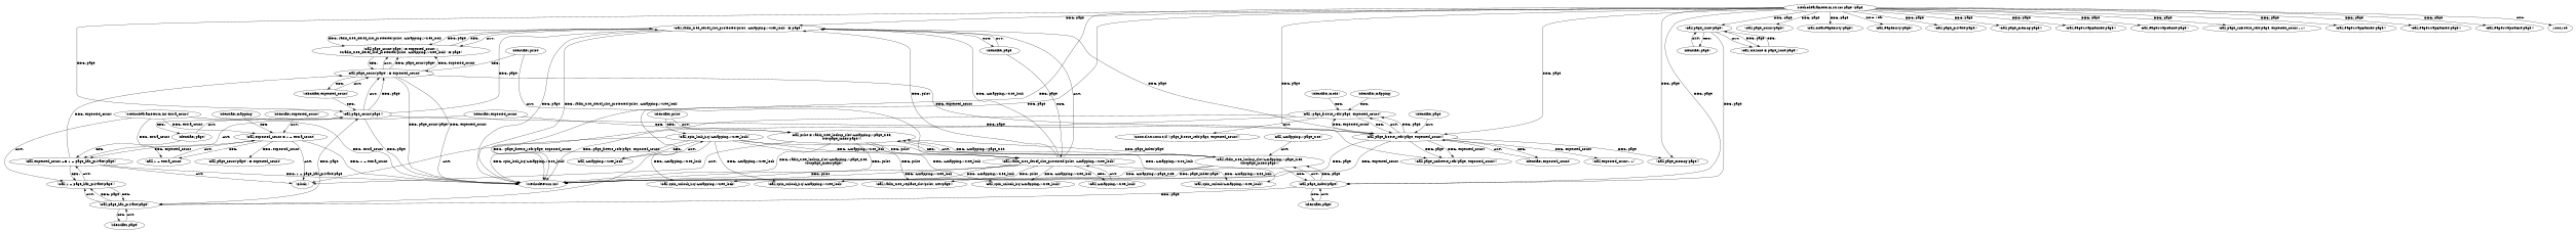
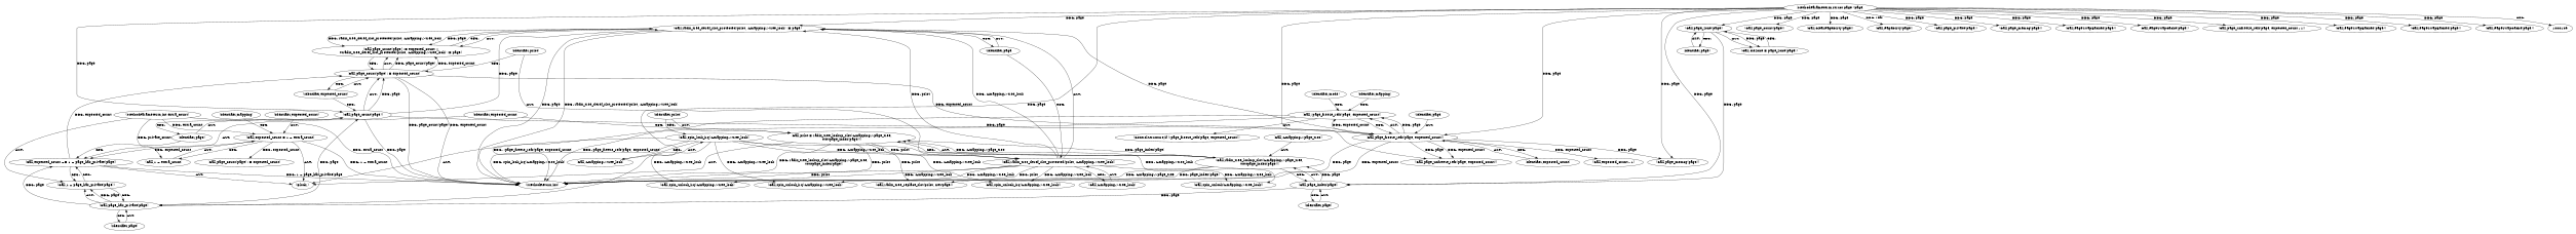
  digraph {
    n1 [label="(Call,!page_freeze_refs(page, expected_count))"]
    n2 [label="(Call,page_freeze_refs(page, expected_count))"]
    n3 [label="(MethodReturn,int)"]
    n4 [label="(ControlStructure,if (!page_freeze_refs(page, expected_count)))"]
    n5 [label="(Call,page_unfreeze_refs(page, expected_count))"]
    n6 [label="(Call,page_memcg(page))"]
    n7 [label="(Identifier,expected_count)"]
    n8 [label="(Call,expected_count - 1)"]
    n9 [label="(Call,radix_tree_deref_slot_protected(pslot, &mapping->tree_lock) != page)"]
    n10 [label="(Identifier,page)"]
    n11 [label="(Call,page_count(page) != expected_count ||\n\t\tradix_tree_deref_slot_protected(pslot, &mapping->tree_lock) != page)"]
    n12 [label="(Call,radix_tree_deref_slot_protected(pslot, &mapping->tree_lock))"]
    n13 [label="(Call,page_count(page) != expected_count)"]
    n14 [label="(Call,&mapping->tree_lock)"]
    n15 [label="(Call,spin_unlock_irq(&mapping->tree_lock))"]
    n16 [label="(Call,spin_unlock_irq(&mapping->tree_lock))"]
    n17 [label="(Call,spin_unlock(&mapping->tree_lock))"]
    n18 [label="(Call,radix_tree_replace_slot(pslot, newpage))"]
    n19 [label="(Call,spin_unlock_irq(&mapping->tree_lock))"]
    n20 [label="(Call,pslot = radix_tree_lookup_slot(&mapping->page_tree,\n \t\t\t\t\tpage_index(page)))"]
    n21 [label="(Call,radix_tree_lookup_slot(&mapping->page_tree,\n \t\t\t\t\tpage_index(page)))"]
    n22 [label="(Block,)"]
    n23 [label="(Call,page_index(page))"]
    n24 [label="(Call,page_has_private(page))"]
    n25 [label="(Identifier,page)"]
    n26 [label="(Call,page_count(page))"]
    n27 [label="(Call,expected_count += 1 + page_has_private(page))"]
    n28 [label="(Identifier,page)"]
    n29 [label="(Call,1 + page_has_private(page))"]
    n30 [label="(Call,page_zone(page))"]
    n31 [label="(Call,oldzone = page_zone(page))"]
    n32 [label="(Identifier,page)"]
    n33 [label="(MethodParameterIn,struct page *page)"]
    n34 [label="(Call,page_count(page))"]
    n35 [label="(Call,ClearPageDirty(page))"]
    n36 [label="(Call,PageDirty(page))"]
    n37 [label="(Call,page_private(page))"]
    n38 [label="(Call,page_memcg(page))"]
    n39 [label="(Call,PageSwapBacked(page))"]
    n40 [label="(Call,PageSwapCache(page))"]
    n41 [label="(Call,page_unfreeze_refs(page, expected_count - 1))"]
    n42 [label="(Call,PageSwapBacked(page))"]
    n43 [label="(Call,PageSwapBacked(page))"]
    n44 [label="(Call,PageSwapCache(page))"]
    1000109
    n46 [label="(Identifier,page)"]
    n47 [label="(Call,spin_lock_irq(&mapping->tree_lock))"]
    n48 [label="(Call,&mapping->tree_lock)"]
    n49 [label="(Identifier,expected_count)"]
    n50 [label="(Call,expected_count = 1 + extra_count)"]
    n51 [label="(Call,1 + extra_count)"]
    n52 [label="(Call,page_count(page) != expected_count)"]
    n53 [label="(MethodParameterIn,int extra_count)"]
    n54 [label="(Identifier,mapping)"]
    n55 [label="(Identifier,page)"]
    n56 [label="(Identifier,pslot)"]
    n57 [label="(Identifier,expected_count)"]
    n58 [label="(Identifier,mapping)"]
    n59 [label="(Identifier,pslot)"]
    n60 [label="(Call,&mapping->page_tree)"]
    n61 [label="(Identifier,mode)"]
    n62 [label="(Identifier,expected_count)"]
    n1 -> n2 [label="CFG: "]
    n1 -> n3 [label="DDG: !page_freeze_refs(page, expected_count)"]
    n1 -> n3 [label="DDG: page_freeze_refs(page, expected_count)"]
    n1 -> n4 [label="AST: "]
    n2 -> n1 [label="AST: "]
    n2 -> n1 [label="DDG: page"]
    n2 -> n1 [label="DDG: expected_count"]
    n2 -> n3 [label="DDG: expected_count"]
    n2 -> n3 [label="DDG: page"]
    n2 -> n5 [label="DDG: page"]
    n2 -> n5 [label="DDG: expected_count"]
    n2 -> n6 [label="DDG: page"]
    n2 -> n7 [label="CFG: "]
    n2 -> n8 [label="DDG: expected_count"]
    n7 -> n2 [label="AST: "]
    n9 -> n2 [label="DDG: page"]
    n9 -> n3 [label="DDG: radix_tree_deref_slot_protected(pslot, &mapping->tree_lock)"]
    n9 -> n3 [label="DDG: page"]
    n9 -> n10 [label="CFG: "]
    n9 -> n11 [label="AST: "]
    n9 -> n11 [label="DDG: radix_tree_deref_slot_protected(pslot, &mapping->tree_lock)"]
    n9 -> n11 [label="DDG: page"]
    n10 -> n9 [label="AST: "]
    n10 -> n12 [label="CFG: "]
    n11 -> n9 [label="CFG: "]
    n11 -> n13 [label="CFG: "]
    n12 -> n3 [label="DDG: pslot"]
    n12 -> n9 [label="AST: "]
    n12 -> n9 [label="DDG: pslot"]
    n12 -> n9 [label="DDG: &mapping->tree_lock"]
    n12 -> n14 [label="CFG: "]
    n12 -> n15 [label="DDG: &mapping->tree_lock"]
    n12 -> n16 [label="DDG: &mapping->tree_lock"]
    n12 -> n17 [label="DDG: &mapping->tree_lock"]
    n12 -> n18 [label="DDG: pslot"]
    n12 -> n19 [label="DDG: &mapping->tree_lock"]
    n13 -> n2 [label="DDG: expected_count"]
    n13 -> n3 [label="DDG: page_count(page)"]
    n13 -> n3 [label="DDG: expected_count"]
    n13 -> n11 [label="AST: "]
    n13 -> n11 [label="DDG: page_count(page)"]
    n13 -> n11 [label="DDG: expected_count"]
    n13 -> n49 [label="CFG: "]
    n14 -> n12 [label="AST: "]
    n20 -> n3 [label="DDG: pslot"]
    n20 -> n3 [label="DDG: radix_tree_lookup_slot(&mapping->page_tree,\n \t\t\t\t\tpage_index(page))"]
    n20 -> n12 [label="DDG: pslot"]
    n20 -> n18 [label="DDG: pslot"]
    n20 -> n21 [label="CFG: "]
    n20 -> n22 [label="AST: "]
    n21 -> n3 [label="DDG: page_index(page)"]
    n21 -> n3 [label="DDG: &mapping->page_tree"]
    n21 -> n20 [label="AST: "]
    n21 -> n20 [label="DDG: &mapping->page_tree"]
    n21 -> n20 [label="DDG: page_index(page)"]
    n21 -> n23 [label="CFG: "]
    n23 -> n21 [label="AST: "]
    n23 -> n21 [label="DDG: page"]
    n23 -> n24 [label="DDG: page"]
    n23 -> n25 [label="CFG: "]
    n24 -> n26 [label="DDG: page"]
+   n24 -> n27 [label="DDG: page"]
    n24 -> n28 [label="CFG: "]
    n24 -> n29 [label="AST: "]
    n24 -> n29 [label="DDG: page"]
    n25 -> n23 [label="AST: "]
    n26 -> n2 [label="DDG: page"]
    n26 -> n3 [label="DDG: page"]
    n26 -> n9 [label="DDG: page"]
    n26 -> n13 [label="AST: "]
    n26 -> n13 [label="DDG: page"]
    n26 -> n46 [label="CFG: "]
    n27 -> n3 [label="DDG: 1 + page_has_private(page)"]
    n27 -> n13 [label="DDG: expected_count"]
    n27 -> n22 [label="AST: "]
    n27 -> n29 [label="CFG: "]
    n28 -> n24 [label="AST: "]
    n29 -> n24 [label="CFG: "]
-   n29 -> n27 [label="AST: "]
+   n29 -> n27 [label="CFG: "]
    n30 -> n23 [label="DDG: page"]
    n30 -> n31 [label="AST: "]
    n30 -> n31 [label="DDG: page"]
    n30 -> n32 [label="CFG: "]
    n31 -> n30 [label="CFG: "]
    n32 -> n30 [label="AST: "]
    n33 -> n2 [label="DDG: page"]
-   n33 -> n3 [label="DDG: page"]
    n33 -> n5 [label="DDG: page"]
    n33 -> n6 [label="DDG: page"]
    n33 -> n9 [label="DDG: page"]
    n33 -> n23 [label="DDG: page"]
    n33 -> n24 [label="DDG: page"]
    n33 -> n26 [label="DDG: page"]
    n33 -> n30 [label="DDG: page"]
    n33 -> n34 [label="DDG: page"]
    n33 -> n35 [label="DDG: page"]
    n33 -> n36 [label="DDG: refs"]
    n33 -> n37 [label="DDG: page"]
    n33 -> n38 [label="DDG: page"]
    n33 -> n39 [label="DDG: page"]
    n33 -> n40 [label="DDG: page"]
    n33 -> n41 [label="DDG: page"]
    n33 -> n42 [label="DDG: page"]
    n33 -> n43 [label="DDG: page"]
    n33 -> n44 [label="DDG: page"]
    n33 -> 1000109 [label="CFG: "]
    n46 -> n26 [label="AST: "]
    n46 -> n27 [label="CFG: "]
    n47 -> n3 [label="DDG: spin_lock_irq(&mapping->tree_lock)"]
    n47 -> n12 [label="DDG: &mapping->tree_lock"]
    n47 -> n15 [label="DDG: &mapping->tree_lock"]
    n47 -> n16 [label="DDG: &mapping->tree_lock"]
    n47 -> n17 [label="DDG: &mapping->tree_lock"]
    n47 -> n19 [label="DDG: &mapping->tree_lock"]
    n47 -> n22 [label="AST: "]
    n47 -> n48 [label="CFG: "]
    n48 -> n47 [label="AST: "]
    n49 -> n13 [label="AST: "]
    n49 -> n26 [label="CFG: "]
    n50 -> n3 [label="DDG: 1 + extra_count"]
    n50 -> n22 [label="AST: "]
    n50 -> n27 [label="DDG: expected_count"]
    n50 -> n51 [label="CFG: "]
    n50 -> n52 [label="DDG: expected_count"]
    n51 -> n50 [label="AST: "]
    n53 -> n3 [label="DDG: extra_count"]
    n53 -> n29 [label="AST: "]
    n53 -> n50 [label="DDG: extra_count"]
-   n53 -> n51 [label="DDG: extra_count"]
+   n53 -> n51 [label="DDG: private_count"]
    n54 -> n1 [label="CFG: "]
    n55 -> n2 [label="AST: "]
    n56 -> n12 [label="AST: "]
    n56 -> n13 [label="CFG: "]
    n57 -> n20 [label="CFG: "]
    n57 -> n27 [label="AST: "]
    n58 -> n50 [label="CFG: "]
    n59 -> n20 [label="AST: "]
    n59 -> n47 [label="CFG: "]
    n60 -> n21 [label="AST: "]
    n61 -> n1 [label="CFG: "]
    n62 -> n50 [label="AST: "]
  }
